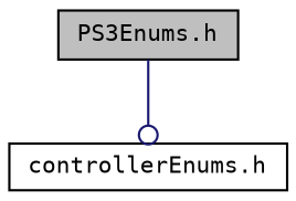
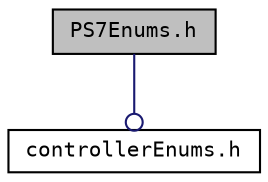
  digraph {
    fontname="DejaVu Sans Mono"
    node [color=black fontname="DejaVu Sans Mono" fontsize=10 shape=record style=filled]
-   n1 [fillcolor=grey75 fontcolor=black height=0.2 label="PS3Enums.h" width=0.4]
+   n1 [fillcolor=grey75 fontcolor=black height=0.2 label="PS7Enums.h" width=0.4]
    n2 [fillcolor=white height=0.2 label="controllerEnums.h" width=0.4]
    n1 -> n2 [color=midnightblue fontname="DejaVu Sans Mono" fontsize=10 labelfontname=Helvetica labelfontsize=10 style=solid arrowhead=odot]
  }
